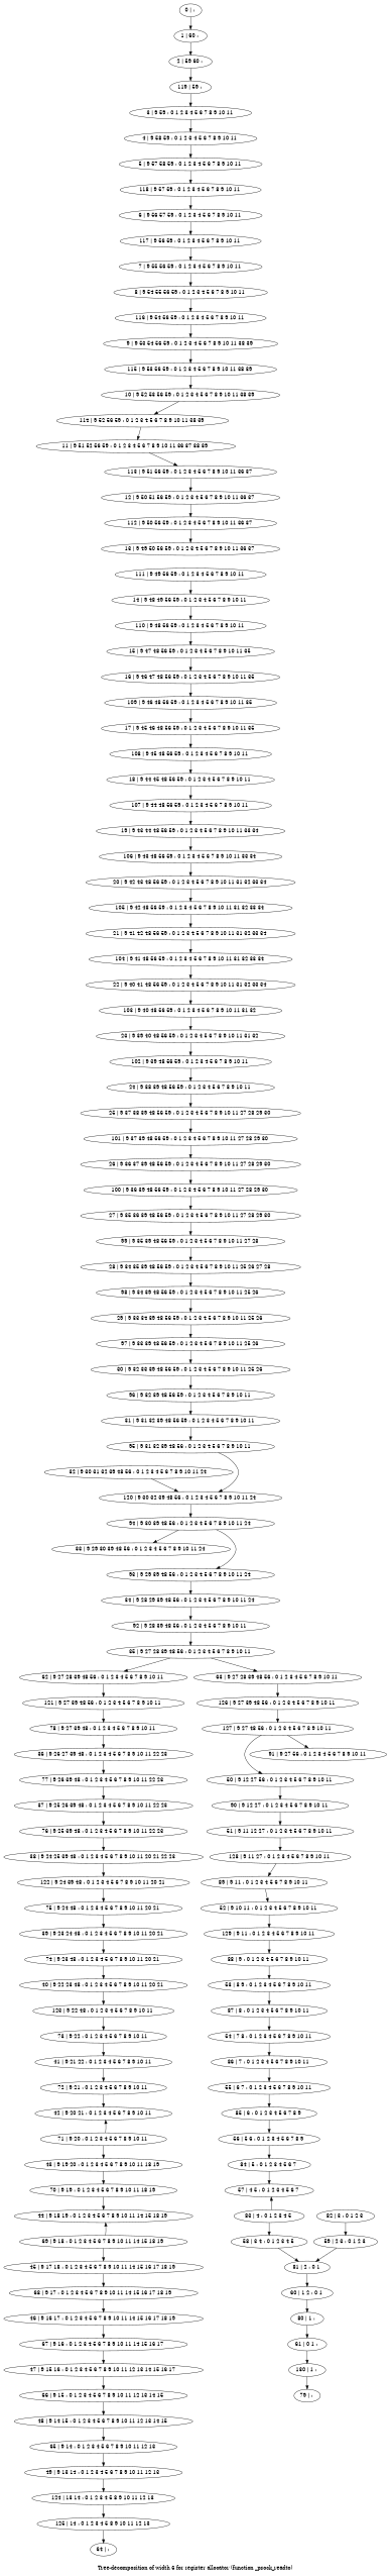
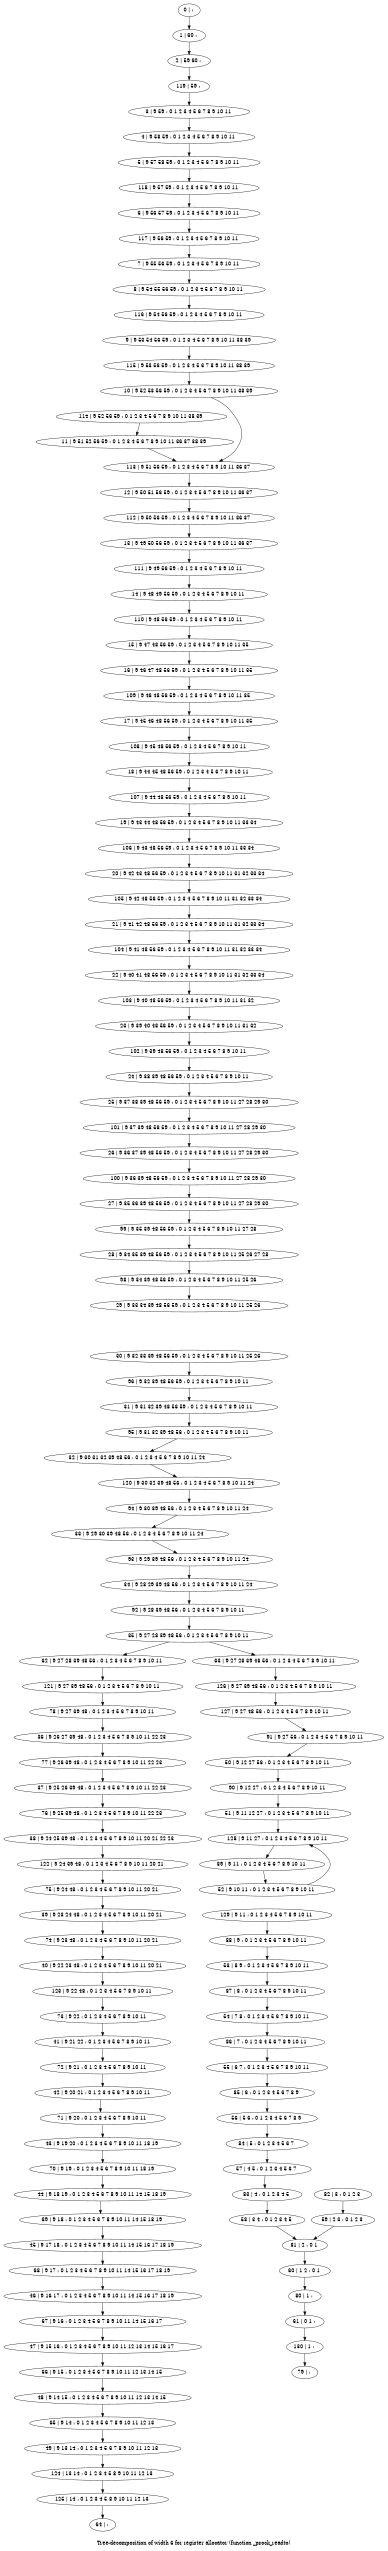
  digraph {
    label="Tree-decomposition of width 6 for register allocator (function _psock_readto)"
    n1 [label="0 | : "]
    n2 [label="1 | 60 : "]
    n3 [label="2 | 59 60 : "]
    n4 [label="119 | 59 : "]
    n5 [label="3 | 9 59 : 0 1 2 3 4 5 6 7 8 9 10 11 "]
    n6 [label="4 | 9 58 59 : 0 1 2 3 4 5 6 7 8 9 10 11 "]
    n7 [label="5 | 9 57 58 59 : 0 1 2 3 4 5 6 7 8 9 10 11 "]
    n8 [label="118 | 9 57 59 : 0 1 2 3 4 5 6 7 8 9 10 11 "]
    n9 [label="6 | 9 56 57 59 : 0 1 2 3 4 5 6 7 8 9 10 11 "]
    n10 [label="117 | 9 56 59 : 0 1 2 3 4 5 6 7 8 9 10 11 "]
    n11 [label="7 | 9 55 56 59 : 0 1 2 3 4 5 6 7 8 9 10 11 "]
    n12 [label="8 | 9 54 55 56 59 : 0 1 2 3 4 5 6 7 8 9 10 11 "]
    n13 [label="116 | 9 54 56 59 : 0 1 2 3 4 5 6 7 8 9 10 11 "]
    n14 [label="9 | 9 53 54 56 59 : 0 1 2 3 4 5 6 7 8 9 10 11 38 39 "]
    n15 [label="115 | 9 53 56 59 : 0 1 2 3 4 5 6 7 8 9 10 11 38 39 "]
    n16 [label="10 | 9 52 53 56 59 : 0 1 2 3 4 5 6 7 8 9 10 11 38 39 "]
    n17 [label="114 | 9 52 56 59 : 0 1 2 3 4 5 6 7 8 9 10 11 38 39 "]
    n18 [label="11 | 9 51 52 56 59 : 0 1 2 3 4 5 6 7 8 9 10 11 36 37 38 39 "]
    n19 [label="113 | 9 51 56 59 : 0 1 2 3 4 5 6 7 8 9 10 11 36 37 "]
    n20 [label="12 | 9 50 51 56 59 : 0 1 2 3 4 5 6 7 8 9 10 11 36 37 "]
    n21 [label="112 | 9 50 56 59 : 0 1 2 3 4 5 6 7 8 9 10 11 36 37 "]
    n22 [label="13 | 9 49 50 56 59 : 0 1 2 3 4 5 6 7 8 9 10 11 36 37 "]
    n23 [label="111 | 9 49 56 59 : 0 1 2 3 4 5 6 7 8 9 10 11 "]
    n24 [label="14 | 9 48 49 56 59 : 0 1 2 3 4 5 6 7 8 9 10 11 "]
    n25 [label="110 | 9 48 56 59 : 0 1 2 3 4 5 6 7 8 9 10 11 "]
    n26 [label="15 | 9 47 48 56 59 : 0 1 2 3 4 5 6 7 8 9 10 11 35 "]
    n27 [label="16 | 9 46 47 48 56 59 : 0 1 2 3 4 5 6 7 8 9 10 11 35 "]
    n28 [label="109 | 9 46 48 56 59 : 0 1 2 3 4 5 6 7 8 9 10 11 35 "]
    n29 [label="17 | 9 45 46 48 56 59 : 0 1 2 3 4 5 6 7 8 9 10 11 35 "]
    n30 [label="108 | 9 45 48 56 59 : 0 1 2 3 4 5 6 7 8 9 10 11 "]
    n31 [label="18 | 9 44 45 48 56 59 : 0 1 2 3 4 5 6 7 8 9 10 11 "]
    n32 [label="107 | 9 44 48 56 59 : 0 1 2 3 4 5 6 7 8 9 10 11 "]
    n33 [label="19 | 9 43 44 48 56 59 : 0 1 2 3 4 5 6 7 8 9 10 11 33 34 "]
    n34 [label="106 | 9 43 48 56 59 : 0 1 2 3 4 5 6 7 8 9 10 11 33 34 "]
    n35 [label="20 | 9 42 43 48 56 59 : 0 1 2 3 4 5 6 7 8 9 10 11 31 32 33 34 "]
    n36 [label="105 | 9 42 48 56 59 : 0 1 2 3 4 5 6 7 8 9 10 11 31 32 33 34 "]
    n37 [label="21 | 9 41 42 48 56 59 : 0 1 2 3 4 5 6 7 8 9 10 11 31 32 33 34 "]
    n38 [label="104 | 9 41 48 56 59 : 0 1 2 3 4 5 6 7 8 9 10 11 31 32 33 34 "]
    n39 [label="22 | 9 40 41 48 56 59 : 0 1 2 3 4 5 6 7 8 9 10 11 31 32 33 34 "]
    n40 [label="103 | 9 40 48 56 59 : 0 1 2 3 4 5 6 7 8 9 10 11 31 32 "]
    n41 [label="23 | 9 39 40 48 56 59 : 0 1 2 3 4 5 6 7 8 9 10 11 31 32 "]
    n42 [label="102 | 9 39 48 56 59 : 0 1 2 3 4 5 6 7 8 9 10 11 "]
    n43 [label="24 | 9 38 39 48 56 59 : 0 1 2 3 4 5 6 7 8 9 10 11 "]
    n44 [label="25 | 9 37 38 39 48 56 59 : 0 1 2 3 4 5 6 7 8 9 10 11 27 28 29 30 "]
    n45 [label="101 | 9 37 39 48 56 59 : 0 1 2 3 4 5 6 7 8 9 10 11 27 28 29 30 "]
    n46 [label="26 | 9 36 37 39 48 56 59 : 0 1 2 3 4 5 6 7 8 9 10 11 27 28 29 30 "]
    n47 [label="100 | 9 36 39 48 56 59 : 0 1 2 3 4 5 6 7 8 9 10 11 27 28 29 30 "]
    n48 [label="27 | 9 35 36 39 48 56 59 : 0 1 2 3 4 5 6 7 8 9 10 11 27 28 29 30 "]
    n49 [label="99 | 9 35 39 48 56 59 : 0 1 2 3 4 5 6 7 8 9 10 11 27 28 "]
    n50 [label="28 | 9 34 35 39 48 56 59 : 0 1 2 3 4 5 6 7 8 9 10 11 25 26 27 28 "]
    n51 [label="98 | 9 34 39 48 56 59 : 0 1 2 3 4 5 6 7 8 9 10 11 25 26 "]
    n52 [label="29 | 9 33 34 39 48 56 59 : 0 1 2 3 4 5 6 7 8 9 10 11 25 26 "]
-   n53 [label="97 | 9 33 39 48 56 59 : 0 1 2 3 4 5 6 7 8 9 10 11 25 26 "]
    n54 [label="30 | 9 32 33 39 48 56 59 : 0 1 2 3 4 5 6 7 8 9 10 11 25 26 "]
    n55 [label="96 | 9 32 39 48 56 59 : 0 1 2 3 4 5 6 7 8 9 10 11 "]
    n56 [label="31 | 9 31 32 39 48 56 59 : 0 1 2 3 4 5 6 7 8 9 10 11 "]
    n57 [label="95 | 9 31 32 39 48 56 : 0 1 2 3 4 5 6 7 8 9 10 11 "]
    n58 [label="32 | 9 30 31 32 39 48 56 : 0 1 2 3 4 5 6 7 8 9 10 11 24 "]
    n59 [label="120 | 9 30 32 39 48 56 : 0 1 2 3 4 5 6 7 8 9 10 11 24 "]
    n60 [label="94 | 9 30 39 48 56 : 0 1 2 3 4 5 6 7 8 9 10 11 24 "]
    n61 [label="33 | 9 29 30 39 48 56 : 0 1 2 3 4 5 6 7 8 9 10 11 24 "]
    n62 [label="93 | 9 29 39 48 56 : 0 1 2 3 4 5 6 7 8 9 10 11 24 "]
    n63 [label="34 | 9 28 29 39 48 56 : 0 1 2 3 4 5 6 7 8 9 10 11 24 "]
    n64 [label="92 | 9 28 39 48 56 : 0 1 2 3 4 5 6 7 8 9 10 11 "]
    n65 [label="35 | 9 27 28 39 48 56 : 0 1 2 3 4 5 6 7 8 9 10 11 "]
    n66 [label="62 | 9 27 28 39 48 56 : 0 1 2 3 4 5 6 7 8 9 10 11 "]
    n67 [label="63 | 9 27 28 39 48 56 : 0 1 2 3 4 5 6 7 8 9 10 11 "]
    n68 [label="121 | 9 27 39 48 56 : 0 1 2 3 4 5 6 7 8 9 10 11 "]
    n69 [label="126 | 9 27 39 48 56 : 0 1 2 3 4 5 6 7 8 9 10 11 "]
    n70 [label="36 | 9 26 27 39 48 : 0 1 2 3 4 5 6 7 8 9 10 11 22 23 "]
    n71 [label="77 | 9 26 39 48 : 0 1 2 3 4 5 6 7 8 9 10 11 22 23 "]
    n72 [label="37 | 9 25 26 39 48 : 0 1 2 3 4 5 6 7 8 9 10 11 22 23 "]
    n73 [label="76 | 9 25 39 48 : 0 1 2 3 4 5 6 7 8 9 10 11 22 23 "]
    n74 [label="38 | 9 24 25 39 48 : 0 1 2 3 4 5 6 7 8 9 10 11 20 21 22 23 "]
    n75 [label="122 | 9 24 39 48 : 0 1 2 3 4 5 6 7 8 9 10 11 20 21 "]
    n76 [label="75 | 9 24 48 : 0 1 2 3 4 5 6 7 8 9 10 11 20 21 "]
    n77 [label="39 | 9 23 24 48 : 0 1 2 3 4 5 6 7 8 9 10 11 20 21 "]
    n78 [label="74 | 9 23 48 : 0 1 2 3 4 5 6 7 8 9 10 11 20 21 "]
    n79 [label="40 | 9 22 23 48 : 0 1 2 3 4 5 6 7 8 9 10 11 20 21 "]
    n80 [label="123 | 9 22 48 : 0 1 2 3 4 5 6 7 8 9 10 11 "]
    n81 [label="73 | 9 22 : 0 1 2 3 4 5 6 7 8 9 10 11 "]
    n82 [label="41 | 9 21 22 : 0 1 2 3 4 5 6 7 8 9 10 11 "]
    n83 [label="72 | 9 21 : 0 1 2 3 4 5 6 7 8 9 10 11 "]
    n84 [label="42 | 9 20 21 : 0 1 2 3 4 5 6 7 8 9 10 11 "]
    n85 [label="71 | 9 20 : 0 1 2 3 4 5 6 7 8 9 10 11 "]
    n86 [label="43 | 9 19 20 : 0 1 2 3 4 5 6 7 8 9 10 11 18 19 "]
    n87 [label="70 | 9 19 : 0 1 2 3 4 5 6 7 8 9 10 11 18 19 "]
    n88 [label="44 | 9 18 19 : 0 1 2 3 4 5 6 7 8 9 10 11 14 15 18 19 "]
    n89 [label="69 | 9 18 : 0 1 2 3 4 5 6 7 8 9 10 11 14 15 18 19 "]
    n90 [label="45 | 9 17 18 : 0 1 2 3 4 5 6 7 8 9 10 11 14 15 16 17 18 19 "]
    n91 [label="68 | 9 17 : 0 1 2 3 4 5 6 7 8 9 10 11 14 15 16 17 18 19 "]
    n92 [label="46 | 9 16 17 : 0 1 2 3 4 5 6 7 8 9 10 11 14 15 16 17 18 19 "]
    n93 [label="67 | 9 16 : 0 1 2 3 4 5 6 7 8 9 10 11 14 15 16 17 "]
    n94 [label="47 | 9 15 16 : 0 1 2 3 4 5 6 7 8 9 10 11 12 13 14 15 16 17 "]
    n95 [label="66 | 9 15 : 0 1 2 3 4 5 6 7 8 9 10 11 12 13 14 15 "]
    n96 [label="48 | 9 14 15 : 0 1 2 3 4 5 6 7 8 9 10 11 12 13 14 15 "]
    n97 [label="65 | 9 14 : 0 1 2 3 4 5 6 7 8 9 10 11 12 13 "]
    n98 [label="49 | 9 13 14 : 0 1 2 3 4 5 6 7 8 9 10 11 12 13 "]
    n99 [label="124 | 13 14 : 0 1 2 3 4 5 8 9 10 11 12 13 "]
    n100 [label="125 | 14 : 0 1 2 3 4 5 8 9 10 11 12 13 "]
    n101 [label="50 | 9 12 27 56 : 0 1 2 3 4 5 6 7 8 9 10 11 "]
    n102 [label="90 | 9 12 27 : 0 1 2 3 4 5 6 7 8 9 10 11 "]
    n103 [label="51 | 9 11 12 27 : 0 1 2 3 4 5 6 7 8 9 10 11 "]
    n104 [label="128 | 9 11 27 : 0 1 2 3 4 5 6 7 8 9 10 11 "]
    n105 [label="89 | 9 11 : 0 1 2 3 4 5 6 7 8 9 10 11 "]
    n106 [label="52 | 9 10 11 : 0 1 2 3 4 5 6 7 8 9 10 11 "]
    n107 [label="129 | 9 11 : 0 1 2 3 4 5 6 7 8 9 10 11 "]
    n108 [label="88 | 9 : 0 1 2 3 4 5 6 7 8 9 10 11 "]
    n109 [label="53 | 8 9 : 0 1 2 3 4 5 6 7 8 9 10 11 "]
    n110 [label="87 | 8 : 0 1 2 3 4 5 6 7 8 9 10 11 "]
    n111 [label="54 | 7 8 : 0 1 2 3 4 5 6 7 8 9 10 11 "]
    n112 [label="86 | 7 : 0 1 2 3 4 5 6 7 8 9 10 11 "]
    n113 [label="55 | 6 7 : 0 1 2 3 4 5 6 7 8 9 10 11 "]
    n114 [label="85 | 6 : 0 1 2 3 4 5 6 7 8 9 "]
    n115 [label="56 | 5 6 : 0 1 2 3 4 5 6 7 8 9 "]
    n116 [label="84 | 5 : 0 1 2 3 4 5 6 7 "]
    n117 [label="57 | 4 5 : 0 1 2 3 4 5 6 7 "]
    n118 [label="83 | 4 : 0 1 2 3 4 5 "]
    n119 [label="58 | 3 4 : 0 1 2 3 4 5 "]
    n120 [label="81 | 2 : 0 1 "]
    n121 [label="82 | 3 : 0 1 2 3 "]
    n122 [label="59 | 2 3 : 0 1 2 3 "]
    n123 [label="60 | 1 2 : 0 1 "]
    n124 [label="80 | 1 : "]
    n125 [label="61 | 0 1 : "]
    n126 [label="130 | 1 : "]
    n127 [label="79 | : "]
    n128 [label="78 | 9 27 39 48 : 0 1 2 3 4 5 6 7 8 9 10 11 "]
    n129 [label="127 | 9 27 48 56 : 0 1 2 3 4 5 6 7 8 9 10 11 "]
    n130 [label="64 | : "]
    n131 [label="91 | 9 27 56 : 0 1 2 3 4 5 6 7 8 9 10 11 "]
    n1 -> n2
    n2 -> n3
    n3 -> n4
    n4 -> n5
    n5 -> n6
    n6 -> n7
    n7 -> n8
    n8 -> n9
    n9 -> n10
    n10 -> n11
    n11 -> n12
    n12 -> n13
-   n13 -> n14
    n14 -> n15
    n15 -> n16
-   n16 -> n17
+   n16 -> n19
    n17 -> n18
    n18 -> n19
    n19 -> n20
    n20 -> n21
    n21 -> n22
+   n22 -> n23
    n23 -> n24
    n24 -> n25
    n25 -> n26
    n26 -> n27
    n27 -> n28
    n28 -> n29
    n29 -> n30
    n30 -> n31
    n31 -> n32
    n32 -> n33
    n33 -> n34
    n34 -> n35
    n35 -> n36
    n36 -> n37
    n37 -> n38
    n38 -> n39
    n39 -> n40
    n40 -> n41
    n41 -> n42
    n42 -> n43
    n43 -> n44
    n44 -> n45
    n45 -> n46
    n46 -> n47
    n47 -> n48
    n48 -> n49
    n49 -> n50
    n50 -> n51
    n51 -> n52
-   n52 -> n53
-   n53 -> n54
    n54 -> n55
    n55 -> n56
    n56 -> n57
-   n57 -> n59
+   n57 -> n58
    n58 -> n59
    n59 -> n60
    n60 -> n61
-   n60 -> n62
+   n61 -> n62
    n62 -> n63
    n63 -> n64
    n64 -> n65
    n65 -> n66
    n65 -> n67
    n66 -> n68
    n67 -> n69
    n68 -> n128
    n69 -> n129
    n70 -> n71
    n71 -> n72
    n72 -> n73
    n73 -> n74
    n74 -> n75
    n75 -> n76
    n76 -> n77
    n77 -> n78
    n78 -> n79
    n79 -> n80
    n80 -> n81
    n81 -> n82
    n82 -> n83
    n83 -> n84
-   n85 -> n84
+   n84 -> n85
    n85 -> n86
    n86 -> n87
    n87 -> n88
-   n89 -> n88
+   n88 -> n89
    n89 -> n90
    n90 -> n91
    n91 -> n92
    n92 -> n93
    n93 -> n94
    n94 -> n95
    n95 -> n96
    n96 -> n97
    n97 -> n98
    n98 -> n99
    n99 -> n100
    n100 -> n130
    n101 -> n102
    n102 -> n103
    n103 -> n104
    n104 -> n105
    n105 -> n106
-   n106 -> n107
+   n106 -> n104
    n107 -> n108
    n108 -> n109
    n109 -> n110
    n110 -> n111
    n111 -> n112
    n112 -> n113
    n113 -> n114
    n114 -> n115
    n115 -> n116
    n116 -> n117
-   n118 -> n117
+   n117 -> n118
    n118 -> n119
    n119 -> n120
    n120 -> n123
    n121 -> n122
    n122 -> n120
    n123 -> n124
    n124 -> n125
    n125 -> n126
    n126 -> n127
    n128 -> n70
    n129 -> n131
-   n129 -> n101
+   n131 -> n101
  }
